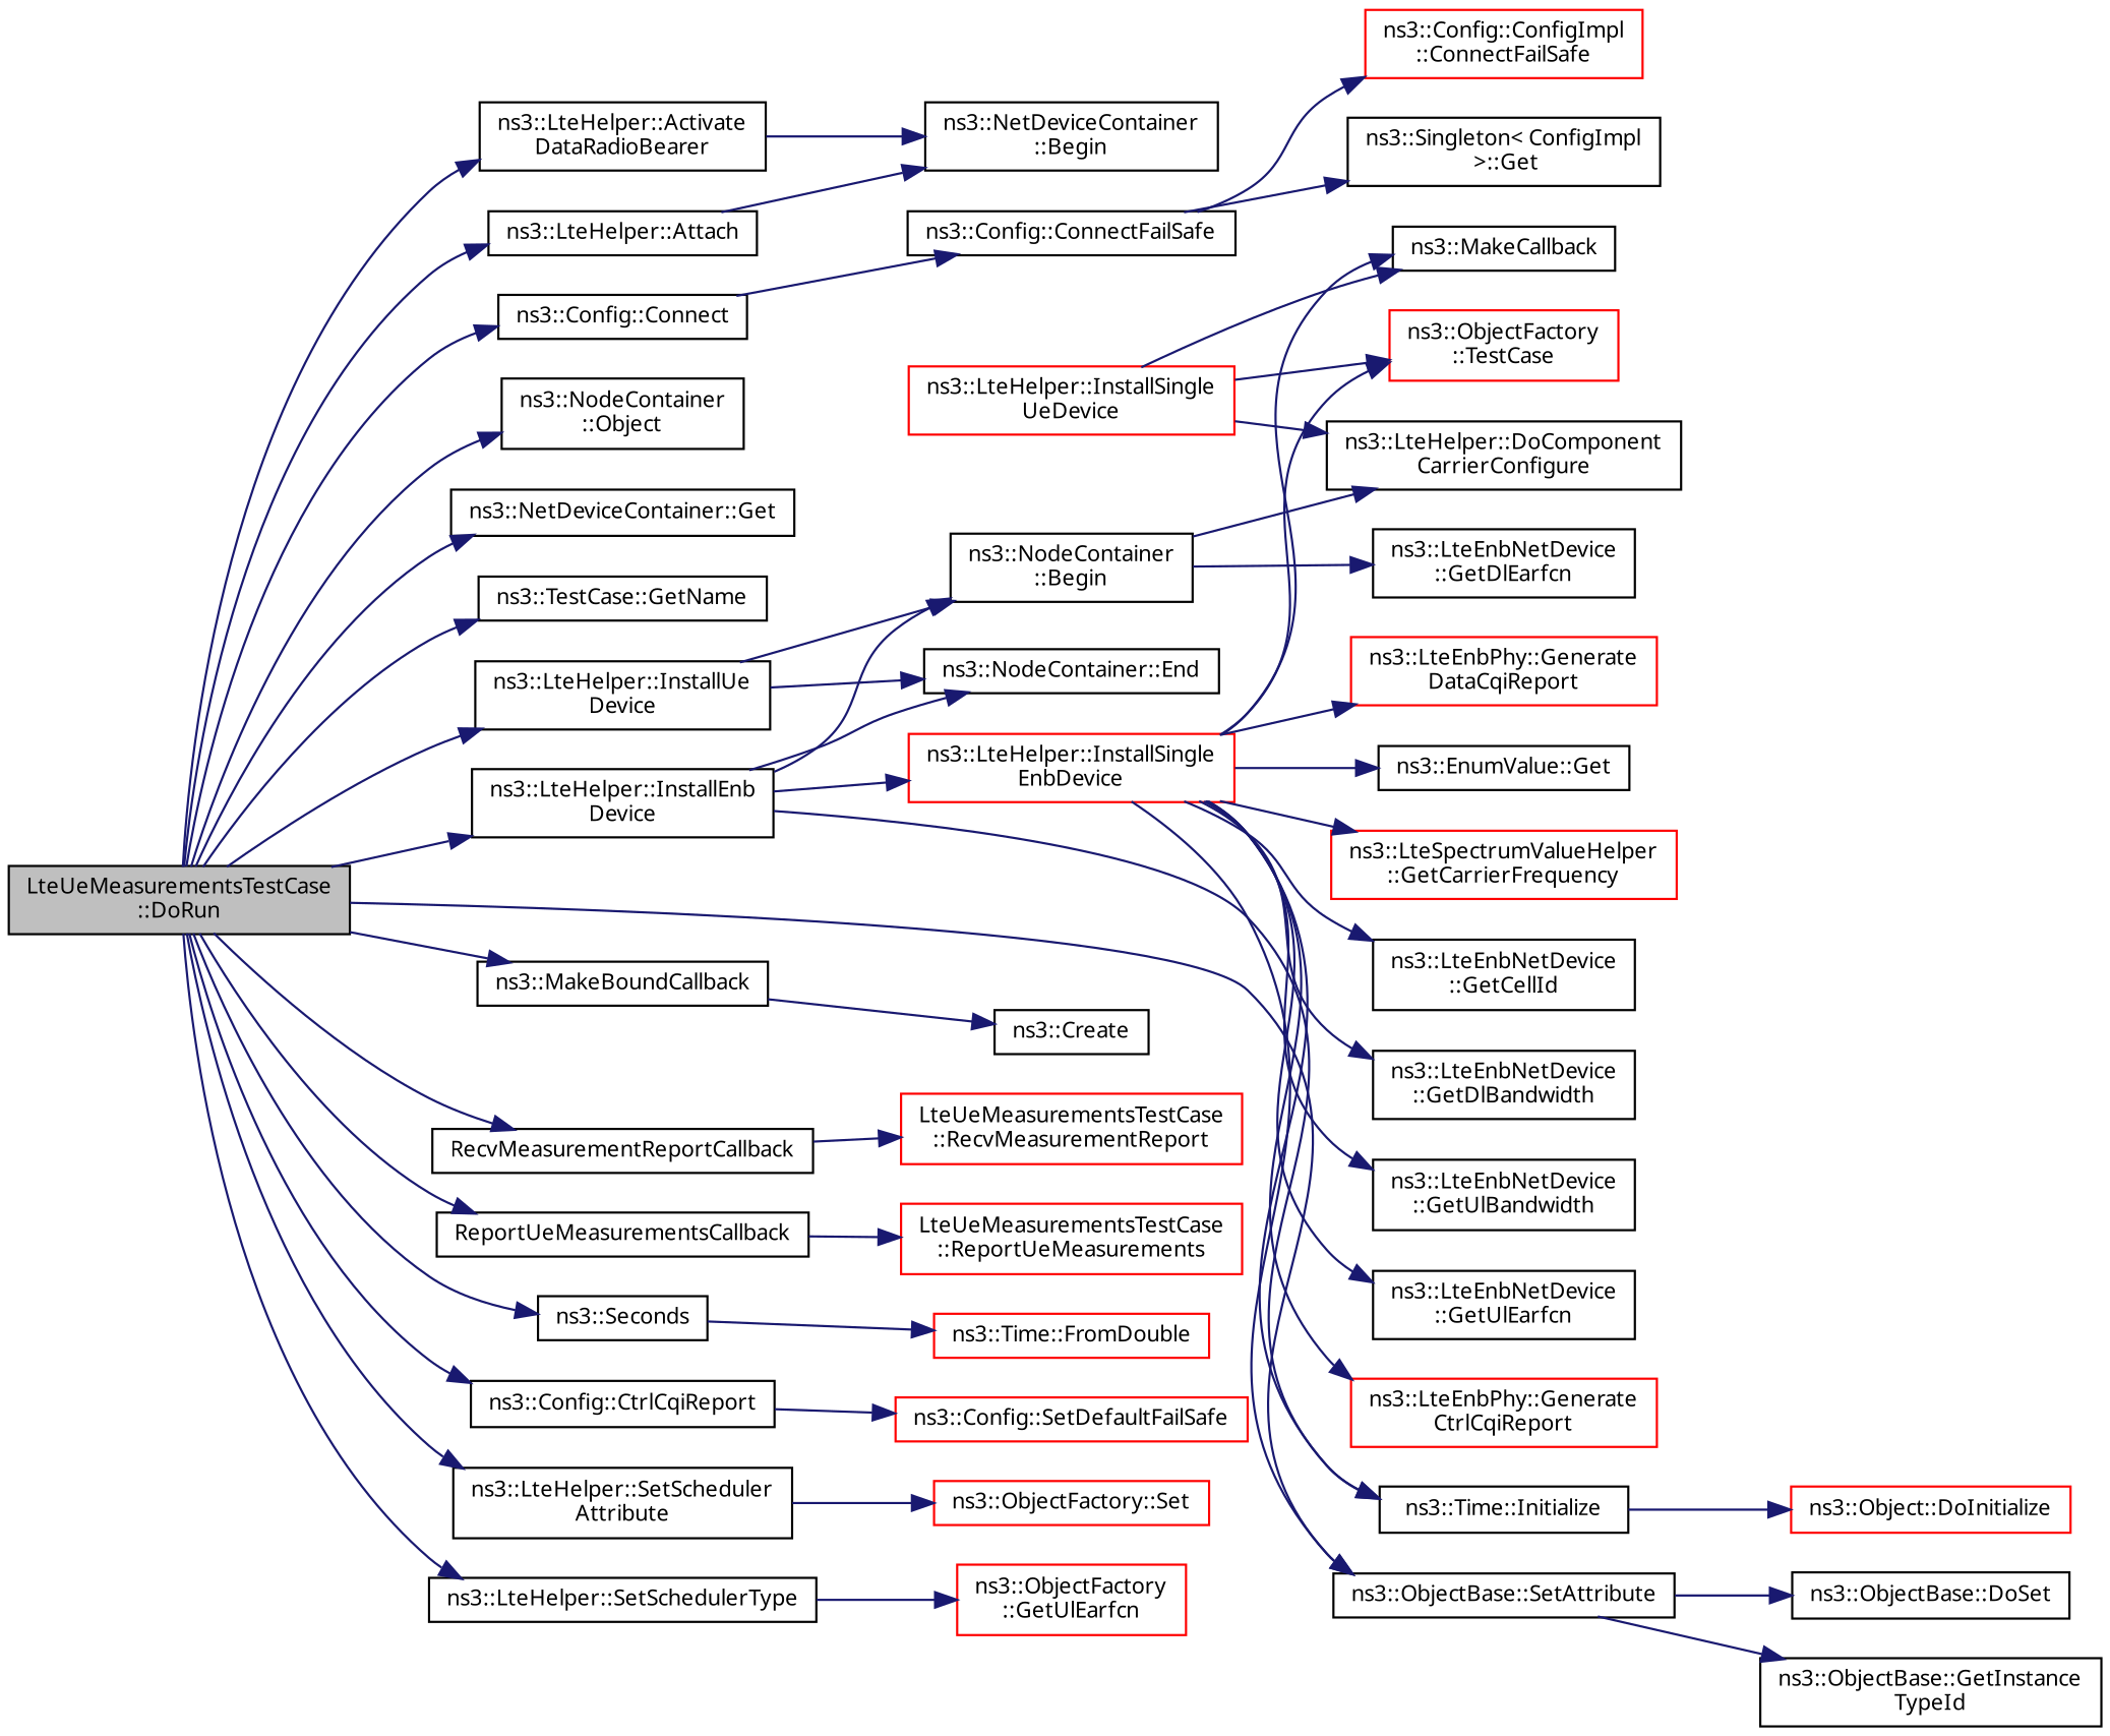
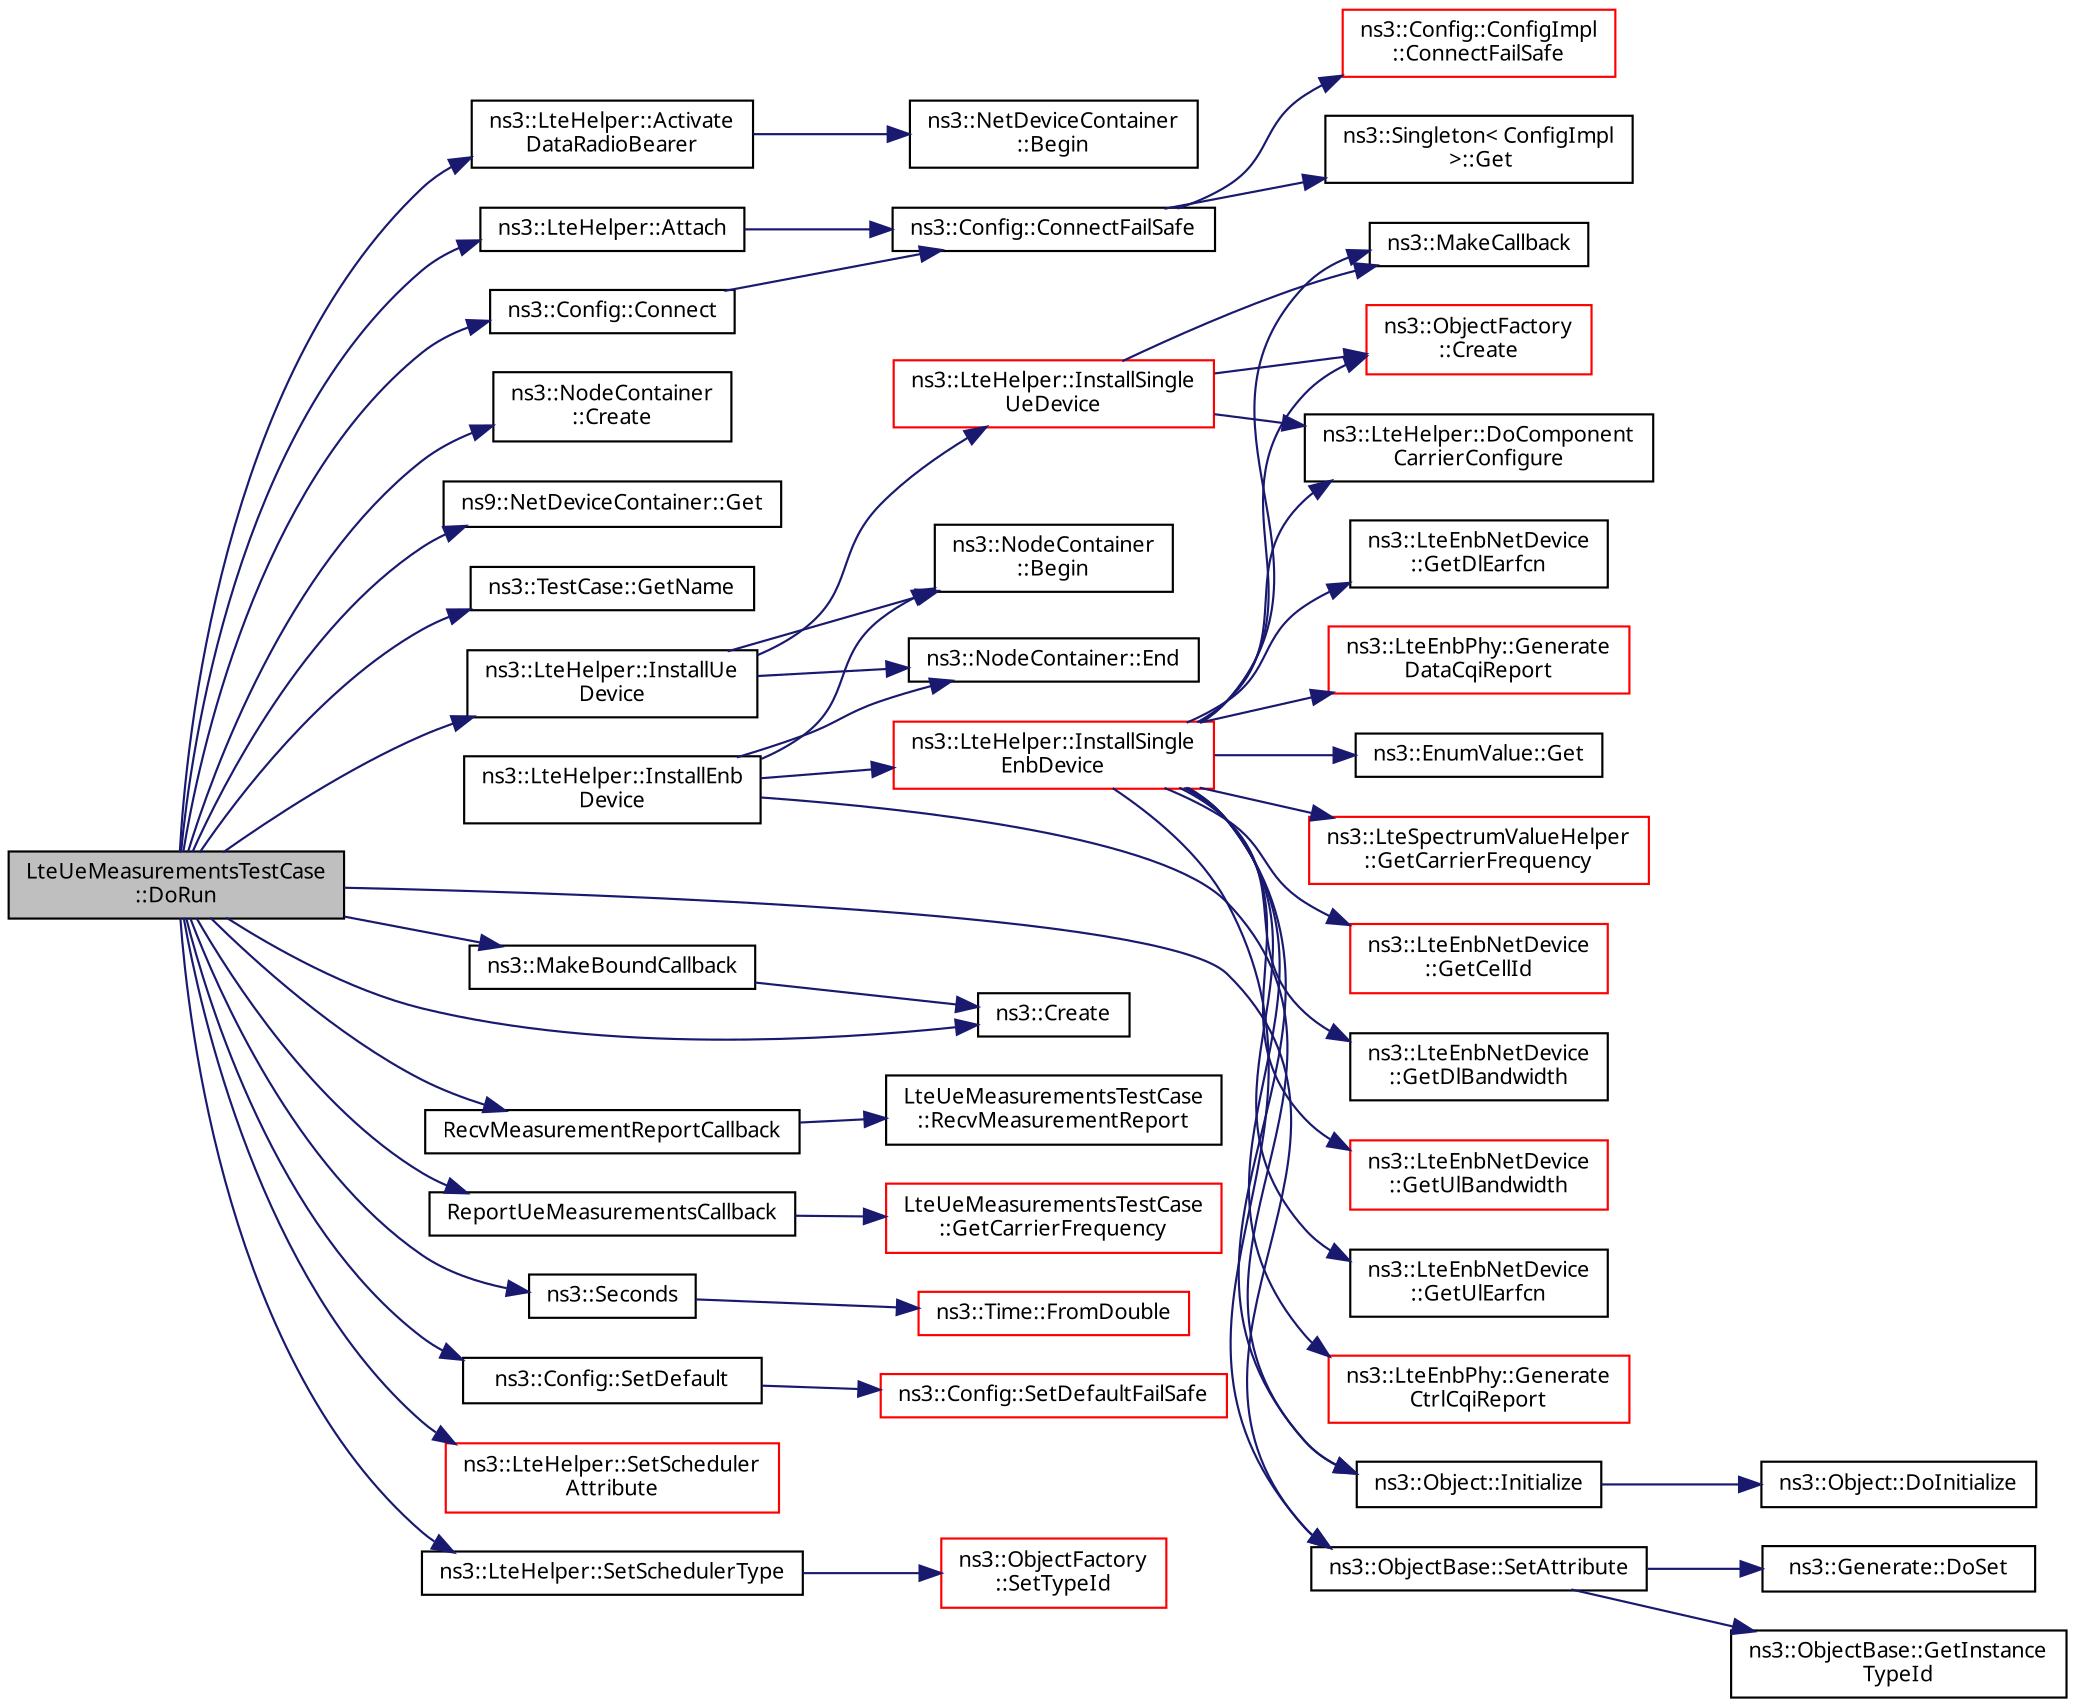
  digraph {
    fontname="Noto Sans"
    rankdir=LR
    node [color=black fillcolor=white fontname="Noto Sans" fontsize=10 shape=record style=filled]
    edge [color=midnightblue fontname="Noto Sans" fontsize=10 labelfontname=Helvetica labelfontsize=10 style=solid]
    n1 [fillcolor=grey75 fontcolor=black height=0.2 label="LteUeMeasurementsTestCase\l::DoRun" width=0.4]
    n2 [height=0.2 label="ns3::LteHelper::Activate\lDataRadioBearer" width=0.4]
    n3 [height=0.2 label="ns3::LteHelper::Attach" width=0.4]
    n4 [height=0.2 label="ns3::Config::Connect" width=0.4]
-   n5 [height=0.2 label="ns3::NodeContainer\l::Object" width=0.4]
-   n6 [height=0.2 label="ns3::NetDeviceContainer::Get" width=0.4]
+   n5 [height=0.2 label="ns3::NodeContainer\l::Create" width=0.4]
+   n6 [height=0.2 label="ns9::NetDeviceContainer::Get" width=0.4]
    n7 [height=0.2 label="ns3::TestCase::GetName" width=0.4]
    n8 [height=0.2 label="ns3::LteHelper::InstallEnb\lDevice" width=0.4]
    n9 [height=0.2 label="ns3::ObjectBase::SetAttribute" width=0.4]
    n10 [height=0.2 label="ns3::LteHelper::InstallUe\lDevice" width=0.4]
    n11 [height=0.2 label="ns3::MakeBoundCallback" width=0.4]
    n12 [height=0.2 label=RecvMeasurementReportCallback width=0.4]
    n13 [height=0.2 label=ReportUeMeasurementsCallback width=0.4]
    n14 [height=0.2 label="ns3::Seconds" width=0.4]
-   n15 [height=0.2 label="ns3::Config::CtrlCqiReport" width=0.4]
-   n16 [height=0.2 label="ns3::LteHelper::SetScheduler\lAttribute" width=0.4]
+   n15 [height=0.2 label="ns3::Config::SetDefault" width=0.4]
+   n16 [color=red height=0.2 label="ns3::LteHelper::SetScheduler\lAttribute" width=0.4]
    n17 [height=0.2 label="ns3::LteHelper::SetSchedulerType" width=0.4]
    n18 [height=0.2 label="ns3::NetDeviceContainer\l::Begin" width=0.4]
    n19 [height=0.2 label="ns3::Config::ConnectFailSafe" width=0.4]
    n20 [height=0.2 label="ns3::NodeContainer\l::Begin" width=0.4]
    n21 [height=0.2 label="ns3::NodeContainer::End" width=0.4]
-   n22 [height=0.2 label="ns3::Time::Initialize" width=0.4]
+   n22 [height=0.2 label="ns3::Object::Initialize" width=0.4]
    n23 [color=red height=0.2 label="ns3::LteHelper::InstallSingle\lEnbDevice" width=0.4]
-   n24 [height=0.2 label="ns3::ObjectBase::DoSet" width=0.4]
+   n24 [height=0.2 label="ns3::Generate::DoSet" width=0.4]
    n25 [height=0.2 label="ns3::ObjectBase::GetInstance\lTypeId" width=0.4]
    n26 [color=red height=0.2 label="ns3::LteHelper::InstallSingle\lUeDevice" width=0.4]
    n27 [height=0.2 label="ns3::Create" width=0.4]
-   n28 [color=red height=0.2 label="LteUeMeasurementsTestCase\l::RecvMeasurementReport" width=0.4]
-   n29 [color=red height=0.2 label="LteUeMeasurementsTestCase\l::ReportUeMeasurements" width=0.4]
+   n28 [height=0.2 label="LteUeMeasurementsTestCase\l::RecvMeasurementReport" width=0.4]
+   n29 [color=red height=0.2 label="LteUeMeasurementsTestCase\l::GetCarrierFrequency" width=0.4]
    n30 [color=red height=0.2 label="ns3::Time::FromDouble" width=0.4]
    n31 [color=red height=0.2 label="ns3::Config::SetDefaultFailSafe" width=0.4]
-   n32 [color=red height=0.2 label="ns3::ObjectFactory::Set" width=0.4]
-   n33 [color=red height=0.2 label="ns3::ObjectFactory\l::GetUlEarfcn" width=0.4]
+   n33 [color=red height=0.2 label="ns3::ObjectFactory\l::SetTypeId" width=0.4]
    n34 [color=red height=0.2 label="ns3::Config::ConfigImpl\l::ConnectFailSafe" width=0.4]
    n35 [height=0.2 label="ns3::Singleton\< ConfigImpl\l \>::Get" width=0.4]
-   n36 [color=red height=0.2 label="ns3::Object::DoInitialize" width=0.4]
-   n37 [color=red height=0.2 label="ns3::ObjectFactory\l::TestCase" width=0.4]
+   n36 [height=0.2 label="ns3::Object::DoInitialize" width=0.4]
+   n37 [color=red height=0.2 label="ns3::ObjectFactory\l::Create" width=0.4]
    n38 [height=0.2 label="ns3::LteHelper::DoComponent\lCarrierConfigure" width=0.4]
    n39 [color=red height=0.2 label="ns3::LteEnbPhy::Generate\lCtrlCqiReport" width=0.4]
    n40 [color=red height=0.2 label="ns3::LteEnbPhy::Generate\lDataCqiReport" width=0.4]
    n41 [height=0.2 label="ns3::EnumValue::Get" width=0.4]
    n42 [color=red height=0.2 label="ns3::LteSpectrumValueHelper\l::GetCarrierFrequency" width=0.4]
-   n43 [height=0.2 label="ns3::LteEnbNetDevice\l::GetCellId" width=0.4]
+   n43 [color=red height=0.2 label="ns3::LteEnbNetDevice\l::GetCellId" width=0.4]
    n44 [height=0.2 label="ns3::LteEnbNetDevice\l::GetDlBandwidth" width=0.4]
    n45 [height=0.2 label="ns3::LteEnbNetDevice\l::GetDlEarfcn" width=0.4]
-   n46 [height=0.2 label="ns3::LteEnbNetDevice\l::GetUlBandwidth" width=0.4]
+   n46 [color=red height=0.2 label="ns3::LteEnbNetDevice\l::GetUlBandwidth" width=0.4]
    n47 [height=0.2 label="ns3::LteEnbNetDevice\l::GetUlEarfcn" width=0.4]
    n48 [height=0.2 label="ns3::MakeCallback" width=0.4]
    n1 -> n2
    n1 -> n3
    n1 -> n4
    n1 -> n5
    n1 -> n6
    n1 -> n7
-   n1 -> n8
+   n1 -> n27
    n1 -> n9
    n1 -> n10
    n1 -> n11
    n1 -> n12
    n1 -> n13
    n1 -> n14
    n1 -> n15
    n1 -> n16
    n1 -> n17
    n2 -> n18
-   n3 -> n18
+   n3 -> n19
    n4 -> n19
    n8 -> n20
    n8 -> n21
    n8 -> n22
    n8 -> n23
    n9 -> n24
    n9 -> n25
    n10 -> n20
    n10 -> n21
+   n10 -> n26
    n11 -> n27
    n12 -> n28
    n13 -> n29
    n14 -> n30
    n15 -> n31
-   n16 -> n32
    n17 -> n33
    n19 -> n34
    n19 -> n35
    n22 -> n36
    n23 -> n9
    n23 -> n22
    n23 -> n37
-   n20 -> n38
+   n23 -> n38
    n23 -> n39
    n23 -> n40
    n23 -> n41
    n23 -> n42
    n23 -> n43
    n23 -> n44
-   n20 -> n45
+   n23 -> n45
    n23 -> n46
    n23 -> n47
    n23 -> n48
    n26 -> n37
    n26 -> n38
    n26 -> n48
  }
